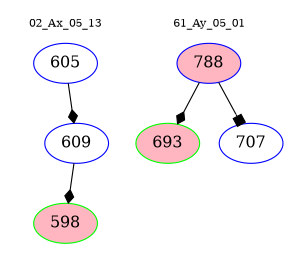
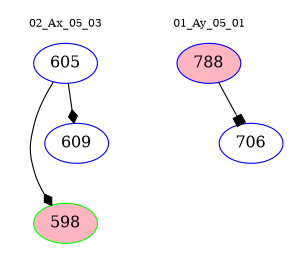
  digraph {
    node [color=blue fillcolor=white style=filled]
    edge [arrowhead=diamond color=black]
    n1 [label=605]
    n2 [color=green fillcolor=lightpink label=598]
    n3 [label=609]
    n4 [fillcolor=lightpink label=788]
-   n5 [color=green fillcolor=lightpink label=693]
-   n6 [label=707]
+   n6 [label=706]
    subgraph cluster_1 {
      color=white
      fontsize=10
-     label="02_Ax_05_13"
+     label="02_Ax_05_03"
      n1
      n2
      n3
    }
    subgraph cluster_2 {
      color=white
      fontsize=10
-     label="61_Ay_05_01"
+     label="01_Ay_05_01"
      n4
-     n5
      n6
    }
-   n3 -> n2
+   n1 -> n2
    n1 -> n3
-   n4 -> n5
    n4 -> n6 [arrowhead=box]
  }
